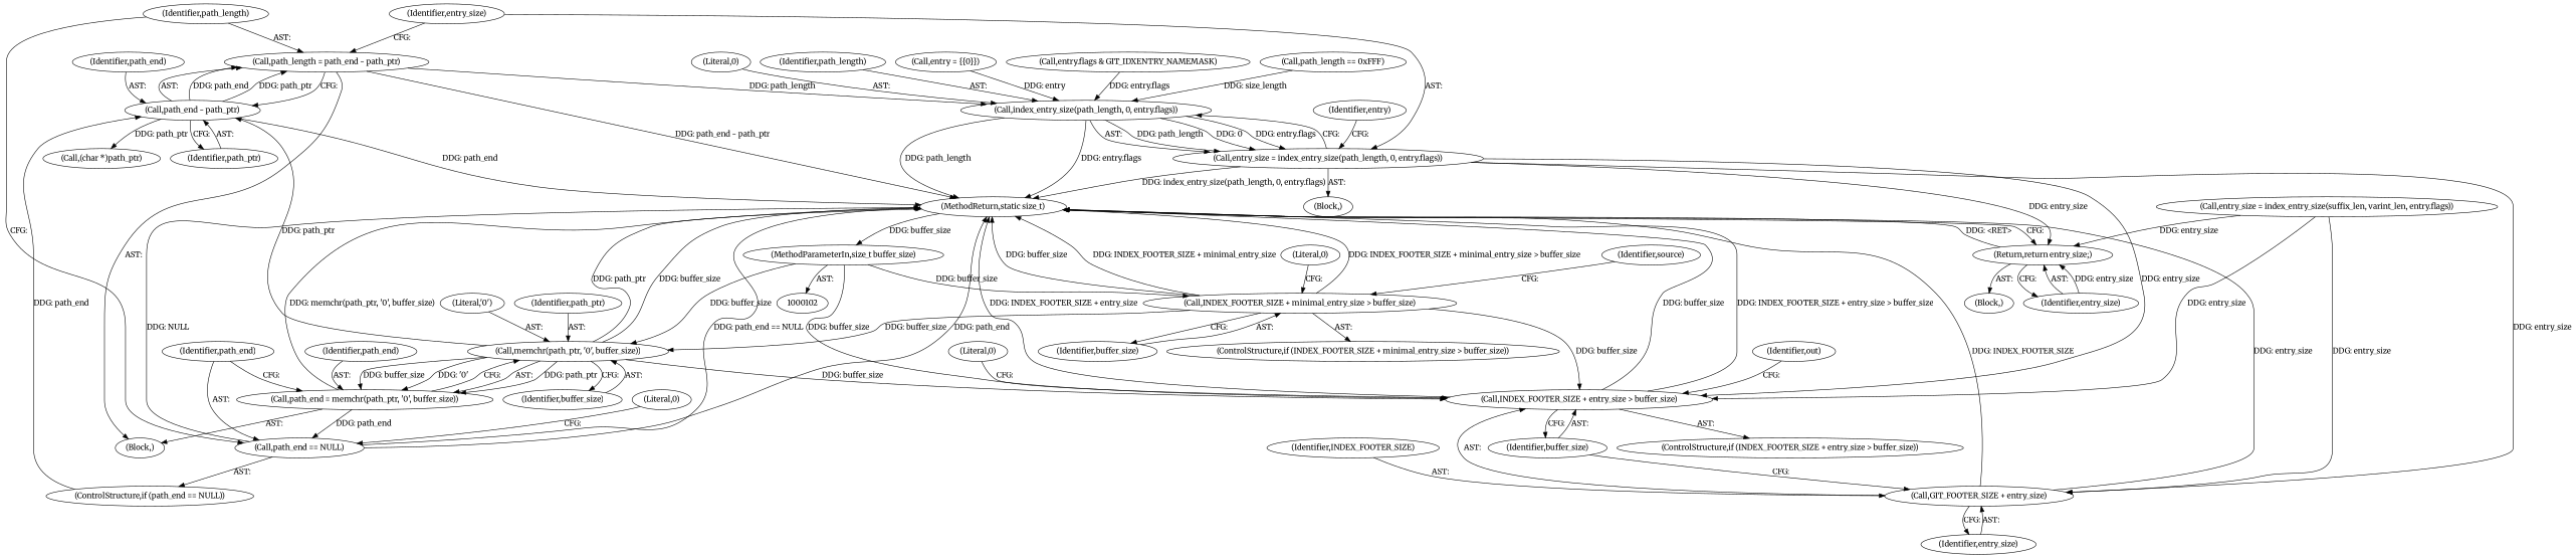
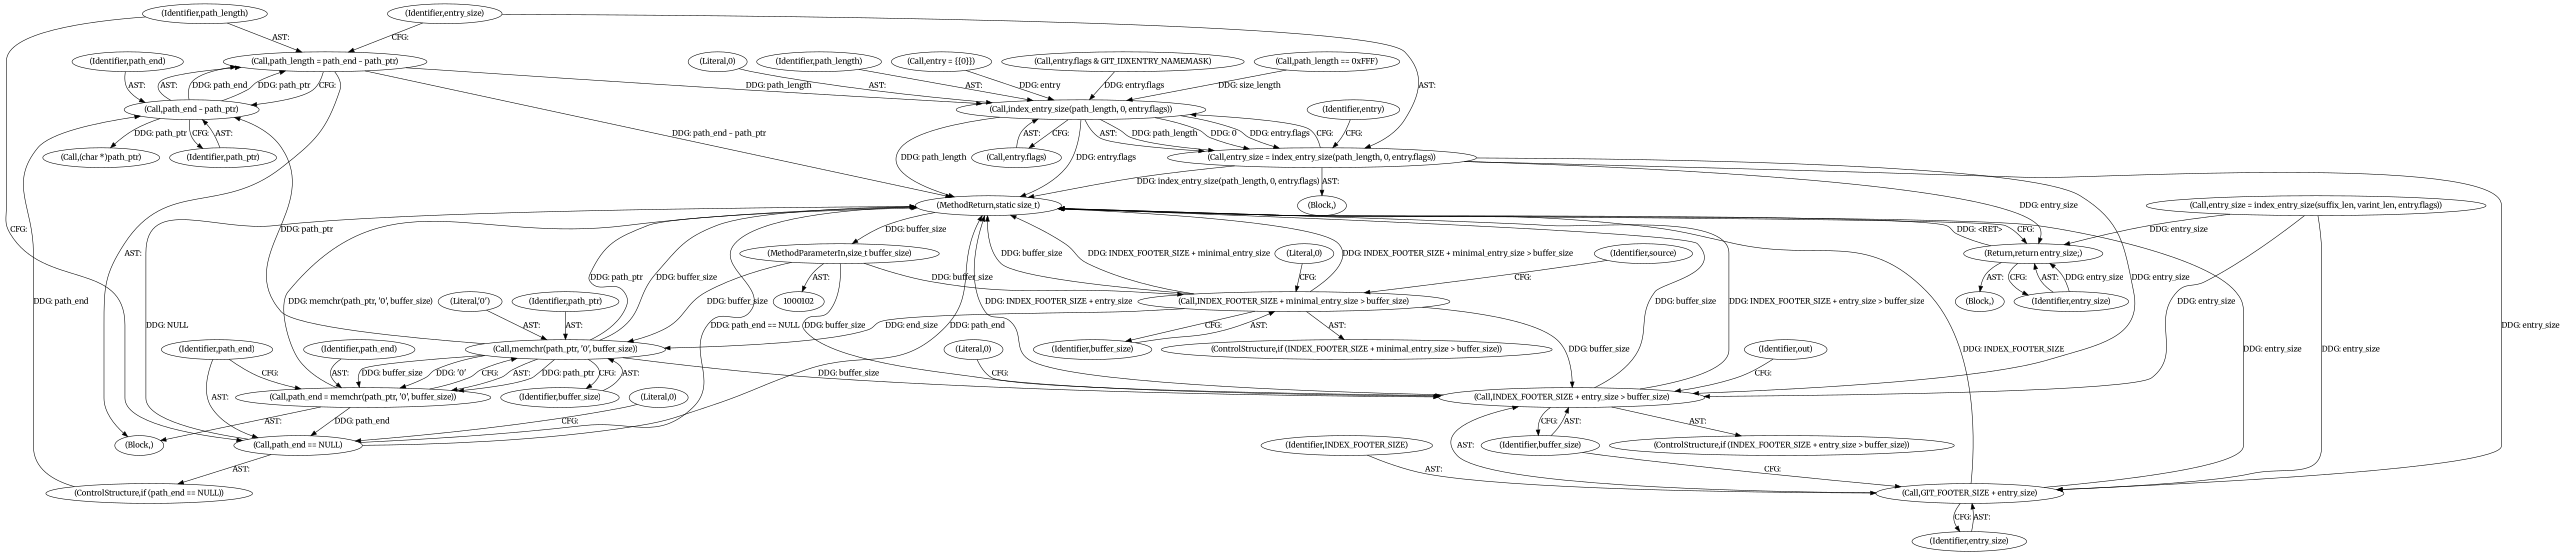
  digraph {
    fontname=Merriweather
    node [fontname=Merriweather]
    edge [fontname=Merriweather]
    n1 [label="(Call,path_length = path_end - path_ptr)"]
    n2 [label="(Call,path_end - path_ptr)"]
    n3 [label="(Call,index_entry_size(path_length, 0, entry.flags))"]
    n4 [label="(Block,)"]
    n5 [label="(MethodReturn,static size_t)"]
    n6 [label="(Identifier,path_ptr)"]
    n7 [label="(Call,(char *)path_ptr)"]
    n8 [label="(Call,entry_size = index_entry_size(path_length, 0, entry.flags))"]
+   n9 [label="(Call,entry.flags)"]
    n10 [label="(MethodParameterIn,size_t buffer_size)"]
    n11 [label="(Return,return entry_size;)"]
    n12 [label="(Call,path_end == NULL)"]
    n13 [label="(ControlStructure,if (path_end == NULL))"]
    n14 [label="(Call,path_end = memchr(path_ptr, '\0', buffer_size))"]
    n15 [label="(Call,memchr(path_ptr, '\0', buffer_size))"]
    n16 [label="(Call,INDEX_FOOTER_SIZE + entry_size > buffer_size)"]
    n17 [label="(Identifier,buffer_size)"]
    n18 [label="(Identifier,buffer_size)"]
    n19 [label="(ControlStructure,if (INDEX_FOOTER_SIZE + entry_size > buffer_size))"]
    n20 [label="(Call,INDEX_FOOTER_SIZE + minimal_entry_size > buffer_size)"]
    n21 [label="(Identifier,buffer_size)"]
    n22 [label="(ControlStructure,if (INDEX_FOOTER_SIZE + minimal_entry_size > buffer_size))"]
    1000102
    n24 [label="(Call,GIT_FOOTER_SIZE + entry_size)"]
    n25 [label="(Block,)"]
    n26 [label="(Identifier,entry_size)"]
    n27 [label="(Block,)"]
    n28 [label="(Identifier,entry_size)"]
    n29 [label="(Identifier,source)"]
    n30 [label="(Identifier,INDEX_FOOTER_SIZE)"]
    n31 [label="(Identifier,path_length)"]
    n32 [label="(Literal,0)"]
    n33 [label="(Literal,'\0')"]
    n34 [label="(Identifier,path_length)"]
    n35 [label="(Identifier,path_end)"]
    n36 [label="(Call,entry = {{0}})"]
    n37 [label="(Identifier,out)"]
    n38 [label="(Identifier,entry)"]
    n39 [label="(Identifier,path_end)"]
    n40 [label="(Call,entry.flags & GIT_IDXENTRY_NAMEMASK)"]
    n41 [label="(Identifier,path_end)"]
    n42 [label="(Literal,0)"]
    n43 [label="(Literal,0)"]
    n44 [label="(Call,path_length == 0xFFF)"]
    n45 [label="(Identifier,path_ptr)"]
    n46 [label="(Literal,0)"]
    n47 [label="(Identifier,entry_size)"]
    n48 [label="(Call,entry_size = index_entry_size(suffix_len, varint_len, entry.flags))"]
    n1 -> n2 [label="CFG: "]
    n1 -> n3 [label="DDG: path_length"]
    n1 -> n4 [label="AST: "]
    n1 -> n5 [label="DDG: path_end - path_ptr"]
    n2 -> n1 [label="AST: "]
    n2 -> n1 [label="DDG: path_end"]
    n2 -> n1 [label="DDG: path_ptr"]
-   n2 -> n5 [label="DDG: path_end"]
    n2 -> n6 [label="CFG: "]
    n2 -> n7 [label="DDG: path_ptr"]
    n3 -> n5 [label="DDG: entry.flags"]
    n3 -> n5 [label="DDG: path_length"]
    n3 -> n8 [label="AST: "]
    n3 -> n8 [label="DDG: path_length"]
    n3 -> n8 [label="DDG: 0"]
    n3 -> n8 [label="DDG: entry.flags"]
+   n3 -> n9 [label="CFG: "]
    n5 -> n10 [label="DDG: buffer_size"]
    n5 -> n11 [label="CFG: "]
    n6 -> n2 [label="AST: "]
    n8 -> n3 [label="CFG: "]
    n8 -> n5 [label="DDG: index_entry_size(path_length, 0, entry.flags)"]
    n8 -> n11 [label="DDG: entry_size"]
    n8 -> n16 [label="DDG: entry_size"]
    n8 -> n24 [label="DDG: entry_size"]
    n8 -> n25 [label="AST: "]
+   n9 -> n3 [label="AST: "]
    n10 -> n15 [label="DDG: buffer_size"]
    n10 -> n16 [label="DDG: buffer_size"]
    n10 -> n20 [label="DDG: buffer_size"]
    n10 -> 1000102 [label="AST: "]
    n11 -> n5 [label="DDG: <RET>"]
    n11 -> n27 [label="AST: "]
    n11 -> n28 [label="CFG: "]
    n12 -> n5 [label="DDG: NULL"]
    n12 -> n5 [label="DDG: path_end == NULL"]
    n12 -> n5 [label="DDG: path_end"]
    n12 -> n13 [label="AST: "]
    n13 -> n2 [label="DDG: path_end"]
    n14 -> n4 [label="AST: "]
    n14 -> n5 [label="DDG: memchr(path_ptr, '\0', buffer_size)"]
    n14 -> n12 [label="DDG: path_end"]
    n14 -> n15 [label="CFG: "]
    n15 -> n2 [label="DDG: path_ptr"]
    n15 -> n5 [label="DDG: path_ptr"]
    n15 -> n5 [label="DDG: buffer_size"]
    n15 -> n14 [label="AST: "]
    n15 -> n14 [label="DDG: path_ptr"]
    n15 -> n14 [label="DDG: '\0'"]
    n15 -> n14 [label="DDG: buffer_size"]
    n15 -> n16 [label="DDG: buffer_size"]
    n15 -> n17 [label="CFG: "]
    n16 -> n5 [label="DDG: buffer_size"]
    n16 -> n5 [label="DDG: INDEX_FOOTER_SIZE + entry_size > buffer_size"]
    n16 -> n5 [label="DDG: INDEX_FOOTER_SIZE + entry_size"]
    n16 -> n18 [label="CFG: "]
    n16 -> n19 [label="AST: "]
    n17 -> n15 [label="AST: "]
    n18 -> n16 [label="AST: "]
    n18 -> n24 [label="CFG: "]
    n20 -> n5 [label="DDG: INDEX_FOOTER_SIZE + minimal_entry_size"]
    n20 -> n5 [label="DDG: INDEX_FOOTER_SIZE + minimal_entry_size > buffer_size"]
    n20 -> n5 [label="DDG: buffer_size"]
-   n20 -> n15 [label="DDG: buffer_size"]
+   n20 -> n15 [label="DDG: end_size"]
    n20 -> n16 [label="DDG: buffer_size"]
    n20 -> n21 [label="CFG: "]
    n20 -> n22 [label="AST: "]
    n21 -> n20 [label="AST: "]
    n24 -> n5 [label="DDG: entry_size"]
    n24 -> n5 [label="DDG: INDEX_FOOTER_SIZE"]
    n24 -> n16 [label="AST: "]
    n24 -> n26 [label="CFG: "]
    n26 -> n24 [label="AST: "]
    n28 -> n11 [label="AST: "]
    n28 -> n11 [label="DDG: entry_size"]
    n29 -> n20 [label="CFG: "]
    n30 -> n24 [label="AST: "]
    n31 -> n1 [label="AST: "]
    n31 -> n12 [label="CFG: "]
    n32 -> n3 [label="AST: "]
    n33 -> n15 [label="AST: "]
    n34 -> n3 [label="AST: "]
    n35 -> n12 [label="AST: "]
    n35 -> n14 [label="CFG: "]
    n36 -> n3 [label="DDG: entry"]
    n37 -> n16 [label="CFG: "]
    n38 -> n8 [label="CFG: "]
    n39 -> n14 [label="AST: "]
    n40 -> n3 [label="DDG: entry.flags"]
    n41 -> n2 [label="AST: "]
    n42 -> n16 [label="CFG: "]
    n43 -> n20 [label="CFG: "]
    n44 -> n3 [label="DDG: size_length"]
    n45 -> n15 [label="AST: "]
    n46 -> n12 [label="CFG: "]
    n47 -> n1 [label="CFG: "]
    n47 -> n8 [label="AST: "]
    n48 -> n11 [label="DDG: entry_size"]
    n48 -> n16 [label="DDG: entry_size"]
    n48 -> n24 [label="DDG: entry_size"]
  }
